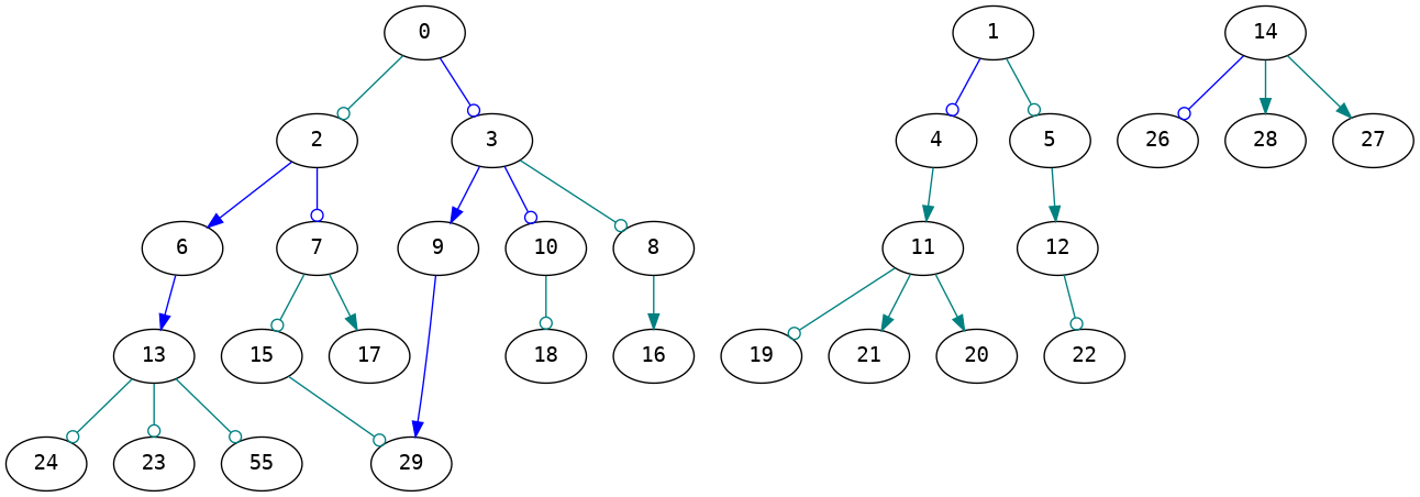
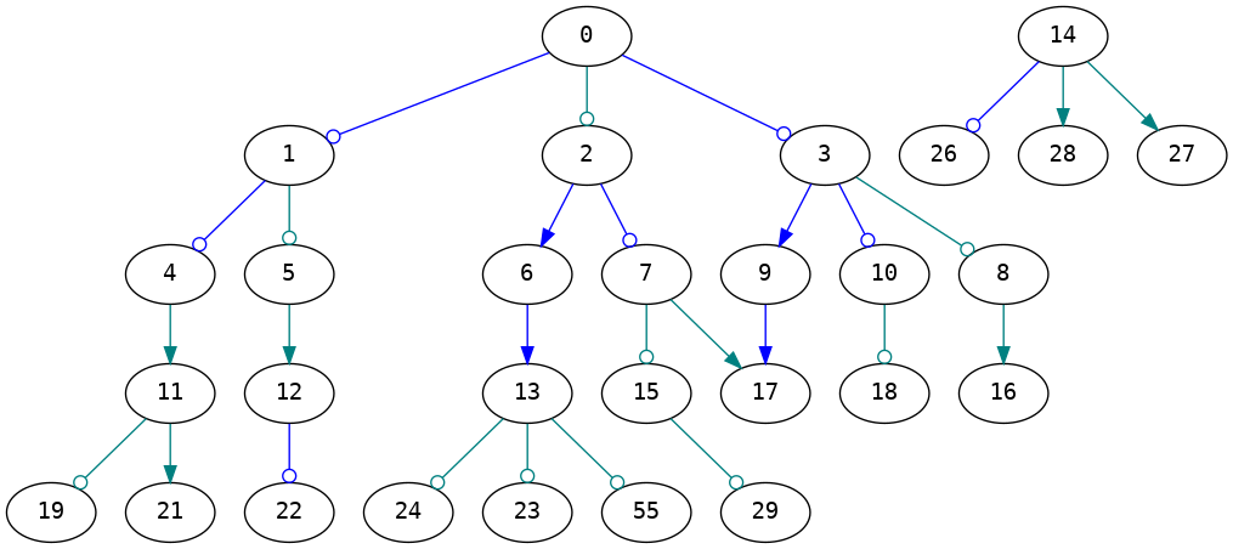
  digraph {
    "Duplicate states"=0
    GraphType=OutTree
    "Max states in OPEN"=0
    Modes="120000ms; topo-ordered tasks, ; Pruning: task equivalence, fixed order ready list, ; F-value: ; Optimisation: best schedule length (SL) optimisation on equal, "
    NumberOfTasks=30
    "Pruned using list schedule length"=105409445
    "States removed from OPEN"=0
    TargetSystem="Homogeneous-2"
    "Time to schedule (ms)"=56624
    "Total idle time"=11
    "Total schedule length"=111
    "Total sequential time"=211
    "Total states created"=254476795
    fontname="DejaVu Sans Mono"
    node ["Finish time"=70 Processor=0 "Start time"=70 Weight=8 fontname="DejaVu Sans Mono"]
    edge [Weight=11 arrowhead=odot color=teal fontname="DejaVu Sans Mono"]
    0 ["Finish time"=8 "Start time"=0]
    1 ["Finish time"=18 Processor=1 "Start time"=10]
    2 ["Finish time"=13 "Start time"=8 Weight=5]
    3 ["Finish time"=21 Processor=1 "Start time"=18 Weight=3]
    4 ["Finish time"=73 Weight=3]
    5 ["Start time"=62]
    6 ["Finish time"=22 "Start time"=13 Weight=9]
    7 ["Finish time"=68 Processor=1 "Start time"=58 Weight=10]
    9 ["Finish time"=48 Processor=1 "Start time"=39 Weight=9]
    10 ["Finish time"=39 Processor=1 "Start time"=29 Weight=10]
    8 ["Finish time"=29 Processor=1 "Start time"=21]
    11 ["Finish time"=93 Processor=1 "Start time"=84 Weight=9]
    12 ["Finish time"=84 Processor=1 "Start time"=77 Weight=7]
    13 ["Finish time"=32 "Start time"=22 Weight=10]
    15 ["Finish time"=77 Processor=1 Weight=7]
    17 ["Finish time"=111 Processor=1 "Start time"=101 Weight=10]
    18 ["Finish time"=62 "Start time"=56 Weight=6]
    16 ["Finish time"=56 "Start time"=47 Weight=9]
    19 ["Finish time"=111 "Start time"=106 Weight=5]
    21 ["Finish time"=106 "Start time"=102 Weight=4]
-   20 ["Finish time"=102 "Start time"=99 Weight=3]
    22 ["Finish time"=101 Processor=1 "Start time"=93]
    24 ["Finish time"=58 Processor=1 "Start time"=48 Weight=10]
    23 ["Finish time"=47 "Start time"=39]
    n25 ["Finish time"=39 "Start time"=32 Weight=7 label=55]
    29 ["Finish time"=99 "Start time"=90 Weight=9]
    14 [Processor=1 "Start time"=68 Weight=2]
    26 ["Finish time"=90 "Start time"=81 Weight=9]
    28 ["Finish time"=81 "Start time"=77 Weight=4]
    27 ["Finish time"=77 "Start time"=74 Weight=3]
+   0 -> 1 [Weight=2 color=blue]
    0 -> 2 [Weight=6]
    0 -> 3 [Weight=5 color=blue]
    1 -> 4 [color=blue]
    1 -> 5 [Weight=5]
    2 -> 6 [Weight=2 arrowhead=normal color=blue]
    2 -> 7 [Weight=5 color=blue]
    3 -> 9 [Weight=2 arrowhead=normal color=blue]
    3 -> 10 [Weight=9 color=blue]
    3 -> 8 [Weight=2]
    4 -> 11 [arrowhead=normal]
    5 -> 12 [Weight=2 arrowhead=normal]
    6 -> 13 [arrowhead=normal color=blue]
    7 -> 15
    7 -> 17 [arrowhead=normal]
-   9 -> 29 [Weight=10 arrowhead=normal color=blue]
+   9 -> 17 [Weight=10 arrowhead=normal color=blue]
    10 -> 18
    8 -> 16 [Weight=9 arrowhead=normal]
    11 -> 19 [Weight=12]
    11 -> 21 [Weight=6 arrowhead=normal]
-   11 -> 20 [Weight=5 arrowhead=normal]
-   12 -> 22 [Weight=10]
+   12 -> 22 [Weight=10 color=blue]
    13 -> 24 [Weight=10]
    13 -> 23 [Weight=4]
    13 -> n25 [Weight=7]
    15 -> 29
    14 -> 26 [Weight=9 color=blue]
    14 -> 28 [Weight=4 arrowhead=normal]
    14 -> 27 [Weight=4 arrowhead=normal]
  }
